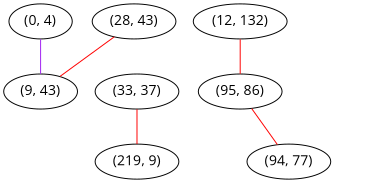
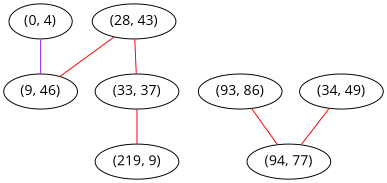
  graph {
    fontname="Open Sans"
    node [fontname="Open Sans"]
    edge [color=red fontname="Open Sans" weight=1]
    n1 [label="(0, 4)"]
-   "(9, 43)"
-   "(12, 132)"
-   "(93, 86)" [label="(95, 86)"]
+   "(9, 43)" [label="(9, 46)"]
+   "(93, 86)"
    "(28, 43)"
    "(33, 37)"
    "(219, 9)"
+   "(34, 49)"
    "(94, 77)"
    n1 -- "(9, 43)" [color=purple weight=4]
-   "(12, 132)" -- "(93, 86)"
    "(93, 86)" -- "(94, 77)"
    "(28, 43)" -- "(9, 43)"
+   "(28, 43)" -- "(33, 37)"
    "(33, 37)" -- "(219, 9)"
+   "(34, 49)" -- "(94, 77)"
  }
